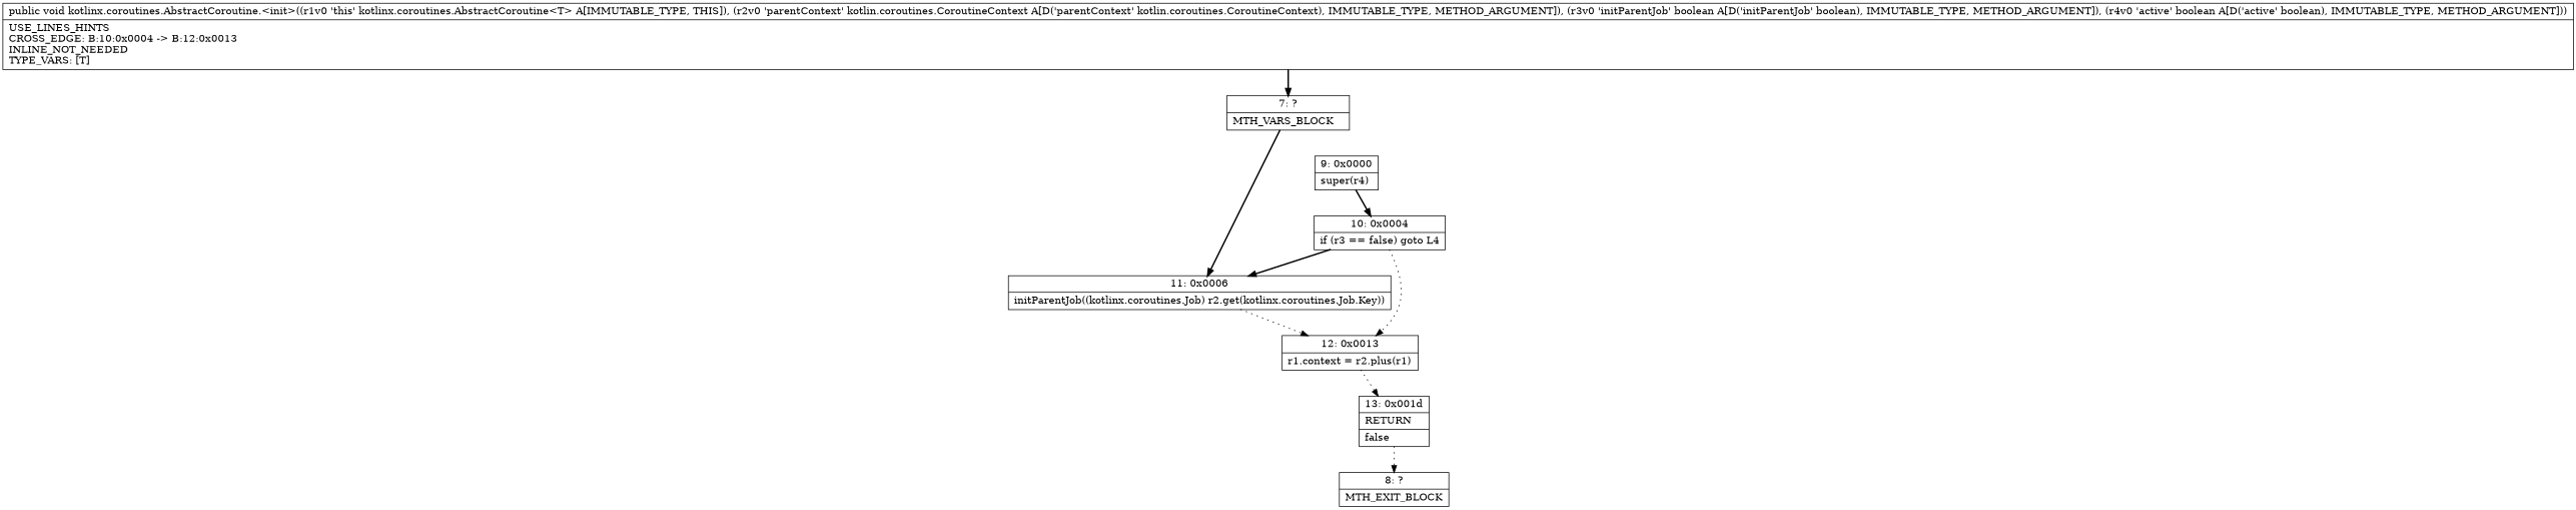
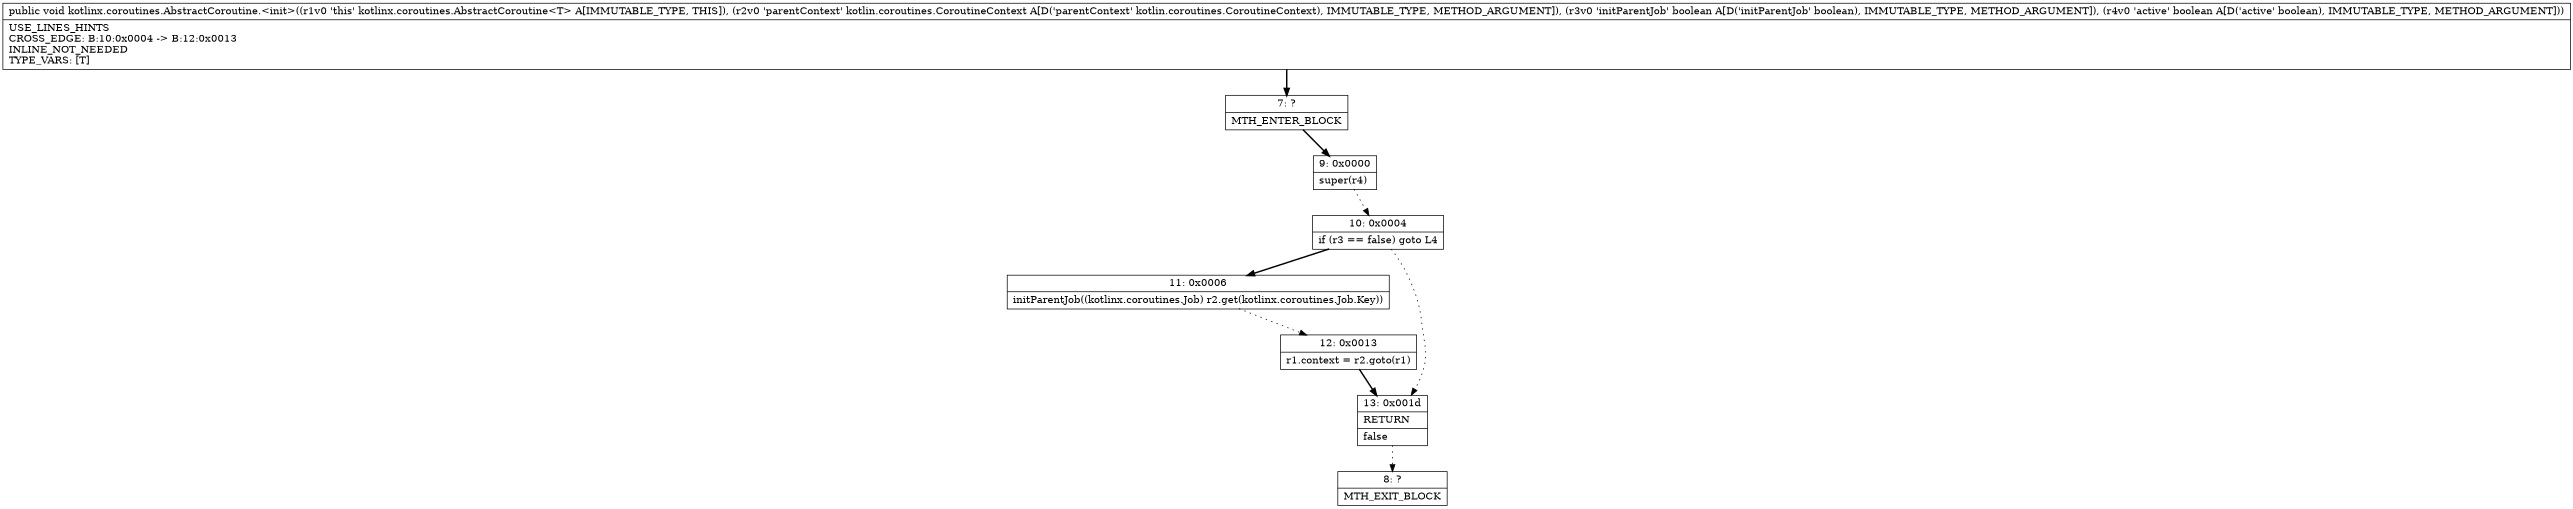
  digraph {
    node [shape=record]
    edge [style=bold]
-   n1 [label="{7\:\ ?|MTH_VARS_BLOCK\l}"]
+   n1 [label="{7\:\ ?|MTH_ENTER_BLOCK\l}"]
    n2 [label="{9\:\ 0x0000|super(r4)\l}"]
    n3 [label="{10\:\ 0x0004|if (r3 == false) goto L4\l}"]
    n4 [label="{11\:\ 0x0006|initParentJob((kotlinx.coroutines.Job) r2.get(kotlinx.coroutines.Job.Key))\l}"]
-   n5 [label="{12\:\ 0x0013|r1.context = r2.plus(r1)\l}"]
+   n5 [label="{12\:\ 0x0013|r1.context = r2.goto(r1)\l}"]
    n6 [label="{13\:\ 0x001d|RETURN\l|false\l}"]
    n7 [label="{8\:\ ?|MTH_EXIT_BLOCK\l}"]
    n8 [label="{public void kotlinx.coroutines.AbstractCoroutine.\<init\>((r1v0 'this' kotlinx.coroutines.AbstractCoroutine\<T\> A[IMMUTABLE_TYPE, THIS]), (r2v0 'parentContext' kotlin.coroutines.CoroutineContext A[D('parentContext' kotlin.coroutines.CoroutineContext), IMMUTABLE_TYPE, METHOD_ARGUMENT]), (r3v0 'initParentJob' boolean A[D('initParentJob' boolean), IMMUTABLE_TYPE, METHOD_ARGUMENT]), (r4v0 'active' boolean A[D('active' boolean), IMMUTABLE_TYPE, METHOD_ARGUMENT]))  | USE_LINES_HINTS\lCROSS_EDGE: B:10:0x0004 \-\> B:12:0x0013\lINLINE_NOT_NEEDED\lTYPE_VARS: [T]\l}"]
-   n1 -> n4
-   n2 -> n3
+   n1 -> n2
+   n2 -> n3 [style=dotted]
    n3 -> n4
-   n3 -> n5 [style=dotted]
+   n3 -> n6 [style=dotted]
    n4 -> n5 [style=dotted]
-   n5 -> n6 [style=dotted]
+   n5 -> n6
    n6 -> n7 [style=dotted]
    n8 -> n1
  }
